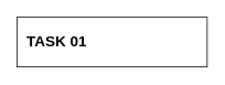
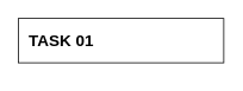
  <mxCell id="0" />
  <mxCell id="1" parent="0" />
- <mxCell id="2" value="&lt;div style=&quot;text-align: justify&quot;&gt;&lt;span&gt;&lt;font style=&quot;font-size: 18px&quot;&gt;&lt;b&gt;&lt;span style=&quot;white-space: pre&quot;&gt; &lt;/span&gt;&lt;span style=&quot;white-space: pre&quot;&gt; &lt;/span&gt;TASK 01&lt;/b&gt;&lt;/font&gt;&lt;/span&gt;&lt;/div&gt;" style="rounded=0;whiteSpace=wrap;html=1;fillColor=none;align=left;" vertex="1" parent="1"><mxGeometry x="20" y="20" width="230" height="60" as="geometry" /></mxCell>
+ <mxCell id="2" value="&lt;div style=&quot;text-align: justify&quot;&gt;&lt;span&gt;&lt;font style=&quot;font-size: 18px&quot;&gt;&lt;b&gt;&lt;span style=&quot;white-space: pre&quot;&gt; &lt;/span&gt;&lt;span style=&quot;white-space: pre&quot;&gt; &lt;/span&gt;TASK 01&lt;/b&gt;&lt;/font&gt;&lt;/span&gt;&lt;/div&gt;" style="rounded=0;whiteSpace=wrap;html=1;fillColor=none;align=left;" vertex="1" parent="1"><mxGeometry x="20" y="20" width="230" height="50" as="geometry" /></mxCell>
